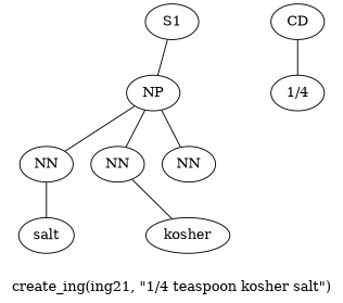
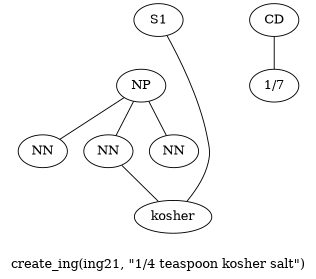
  graph {
    label="create_ing(ing21, \"1/4 teaspoon kosher salt\")"
    n1 [label=S1]
    n2 [label=NP]
    n3 [label=NN]
    n4 [label=NN]
    n5 [label=NN]
    n6 [label=CD]
-   n7 [label="1/4"]
+   n7 [label="1/7"]
    n8 [label=kosher]
-   n9 [label=salt]
-   n1 -- n2
+   n1 -- n8
    n2 -- n3
    n2 -- n4
    n2 -- n5
    n4 -- n8
-   n5 -- n9
    n6 -- n7
  }
